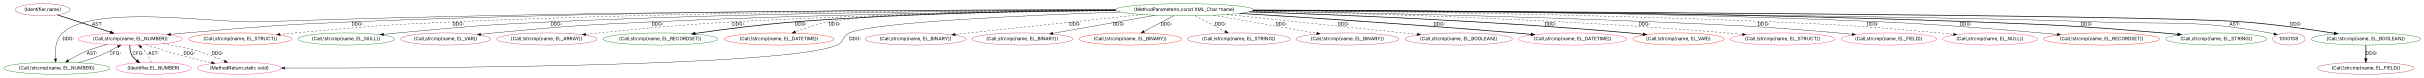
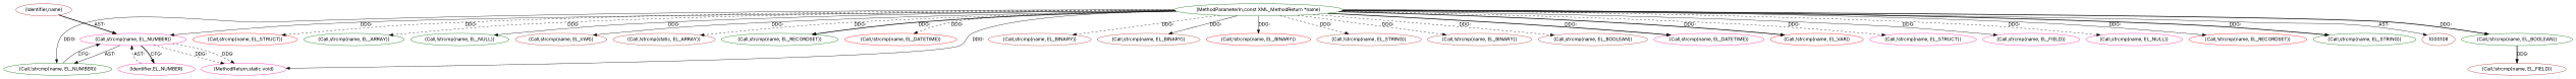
  digraph {
    fontname=Inter
    node [color=brown fontname=Inter]
    edge [fontname=Inter style=dashed]
    n1 [color=deeppink label="(Call,strcmp(name, EL_NUMBER))"]
    n2 [color=deeppink label="(Identifier,EL_NUMBER)"]
    n3 [color=deeppink label="(MethodReturn,static void)"]
    n4 [color=darkgreen label="(Call,!strcmp(name, EL_NUMBER))"]
-   n5 [color=darkgreen label="(MethodParameterIn,const XML_Char *name)"]
+   n5 [color=darkgreen label="(MethodParameterIn,const XML_MethodReturn *name)"]
    n6 [color=red label="(Call,strcmp(name, EL_STRUCT))"]
+   n7 [color=darkgreen label="(Call,strcmp(name, EL_ARRAY))"]
    n8 [color=darkgreen label="(Call,!strcmp(name, EL_NULL))"]
    n9 [label="(Call,strcmp(name, EL_VAR))"]
-   n10 [label="(Call,!strcmp(name, EL_ARRAY))"]
+   n10 [label="(Call,!strcmp(static, EL_ARRAY))"]
    n11 [color=darkgreen label="(Call,strcmp(name, EL_RECORDSET))"]
    n12 [color=red label="(Call,!strcmp(name, EL_DATETIME))"]
    n13 [color=darkgreen label="(Call,!strcmp(name, EL_BOOLEAN))"]
    n14 [label="(Call,strcmp(name, EL_BINARY))"]
    n15 [label="(Call,strcmp(name, EL_BINARY))"]
    n16 [color=red label="(Call,!strcmp(name, EL_BINARY))"]
    n17 [label="(Call,!strcmp(name, EL_STRING))"]
    n18 [label="(Call,!strcmp(name, EL_BINARY))"]
    n19 [label="(Call,strcmp(name, EL_BOOLEAN))"]
    n20 [color=deeppink label="(Call,strcmp(name, EL_DATETIME))"]
    n21 [color=red label="(Call,!strcmp(name, EL_VAR))"]
    n22 [color=deeppink label="(Call,!strcmp(name, EL_STRUCT))"]
    n23 [color=deeppink label="(Call,strcmp(name, EL_FIELD))"]
    n24 [color=deeppink label="(Call,strcmp(name, EL_NULL))"]
    n25 [color=red label="(Call,!strcmp(name, EL_RECORDSET))"]
    n26 [color=darkgreen label="(Call,strcmp(name, EL_STRING))"]
    1000108
    n28 [label="(Call,!strcmp(name, EL_FIELD))"]
    n29 [label="(Identifier,name)"]
    n1 -> n2 [label="CFG: " style=bold]
    n1 -> n3 [label="DDG: "]
    n1 -> n3 [label="DDG: "]
    n1 -> n4 [label="AST: " style=solid]
    n2 -> n1 [label="AST: "]
    n4 -> n1 [label="CFG: " style=solid]
    n5 -> n1 [label="DDG: " style=solid]
    n5 -> n3 [label="DDG: " style=solid]
    n5 -> n4 [label="DDG: " style=solid]
    n5 -> n6 [label="DDG: "]
+   n5 -> n7 [label="DDG: "]
    n5 -> n8 [label="DDG: " style=solid]
    n5 -> n9 [label="DDG: " style=solid]
    n5 -> n10 [label="DDG: "]
    n5 -> n11 [label="DDG: " style=bold]
    n5 -> n12 [label="DDG: "]
    n5 -> n13 [label="DDG: " style=bold]
    n5 -> n14 [label="DDG: "]
    n5 -> n15 [label="DDG: " style=solid]
    n5 -> n16 [label="DDG: " style=solid]
    n5 -> n17 [label="DDG: "]
    n5 -> n18 [label="DDG: "]
    n5 -> n19 [label="DDG: "]
    n5 -> n20 [label="DDG: " style=bold]
    n5 -> n21 [label="DDG: " style=bold]
    n5 -> n22 [label="DDG: "]
    n5 -> n23 [label="DDG: " style=solid]
    n5 -> n24 [label="DDG: "]
    n5 -> n25 [label="DDG: " style=solid]
    n5 -> n26 [label="DDG: " style=bold]
    n5 -> 1000108 [label="AST: " style=solid]
    n13 -> n28 [label="DDG: " style=bold]
    n29 -> n1 [label="AST: " style=bold]
  }
